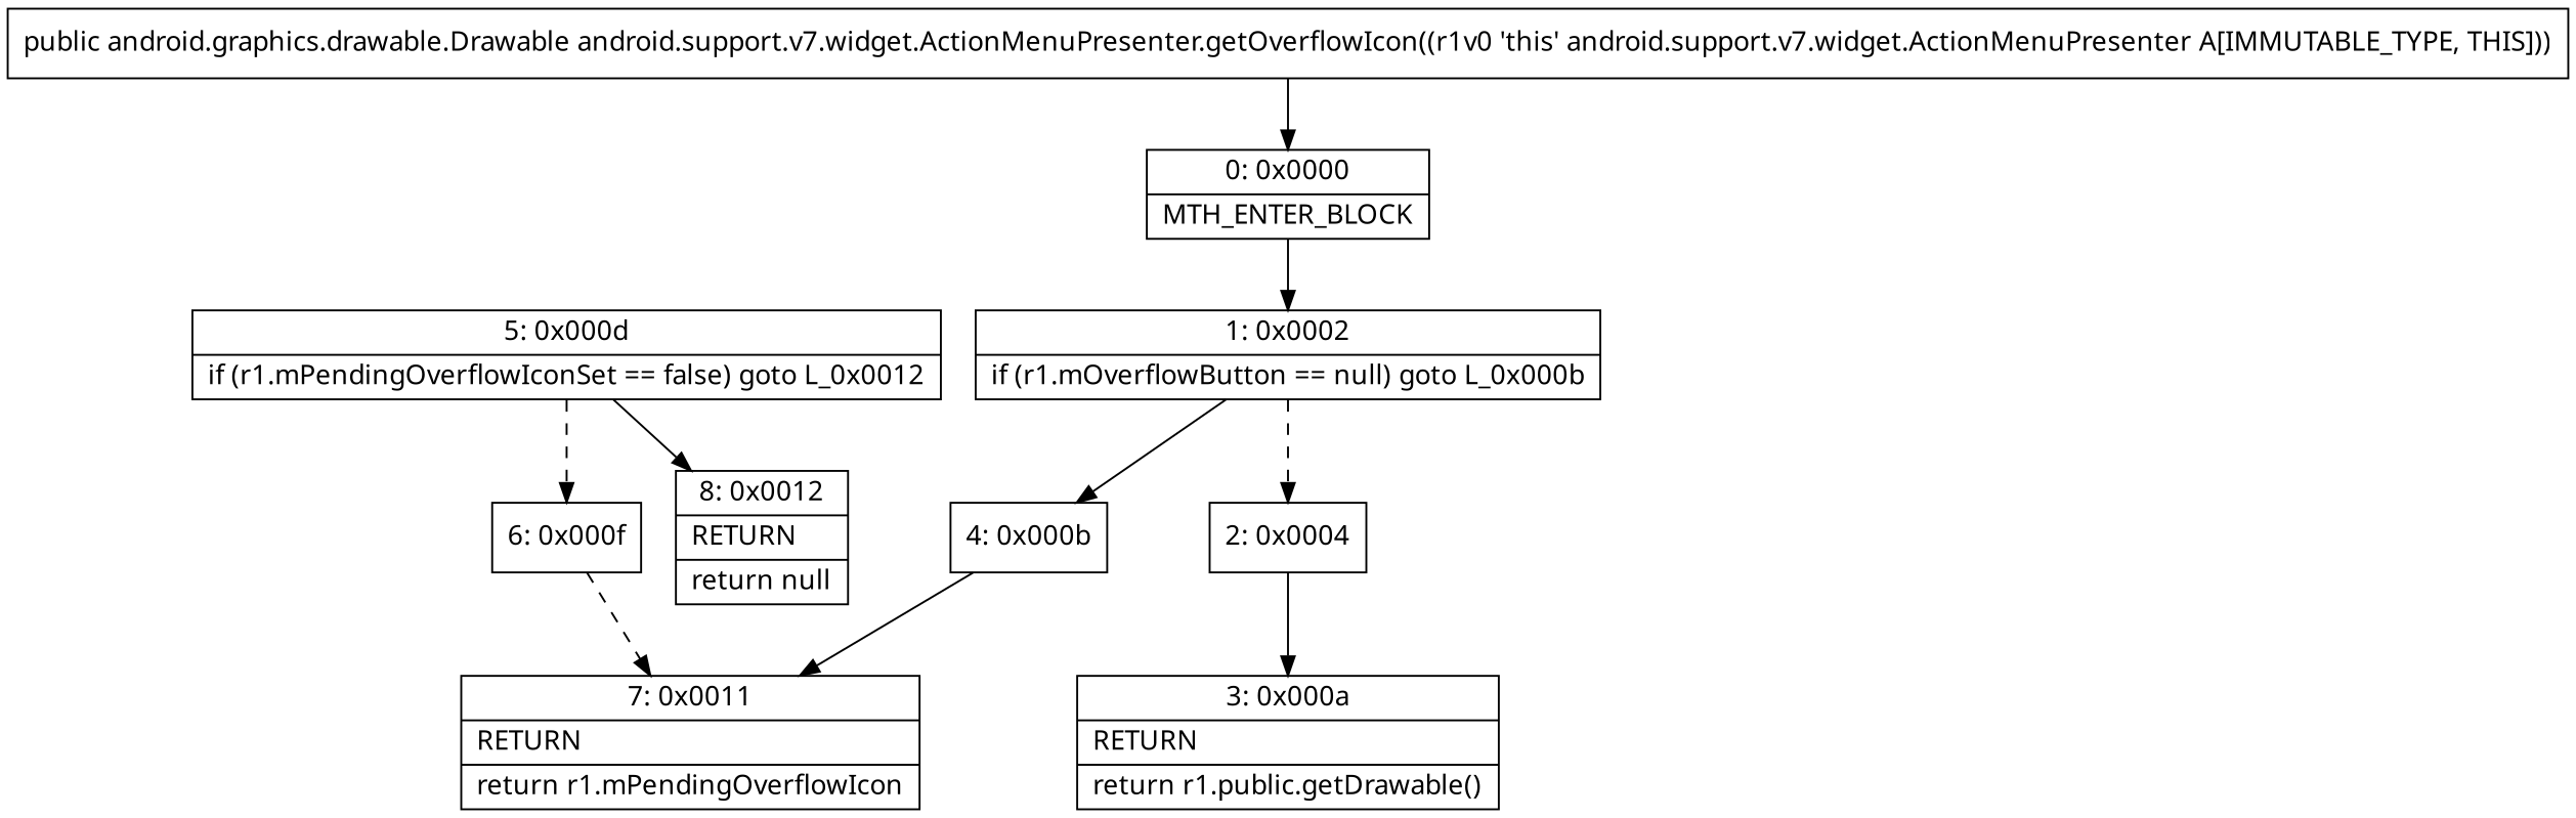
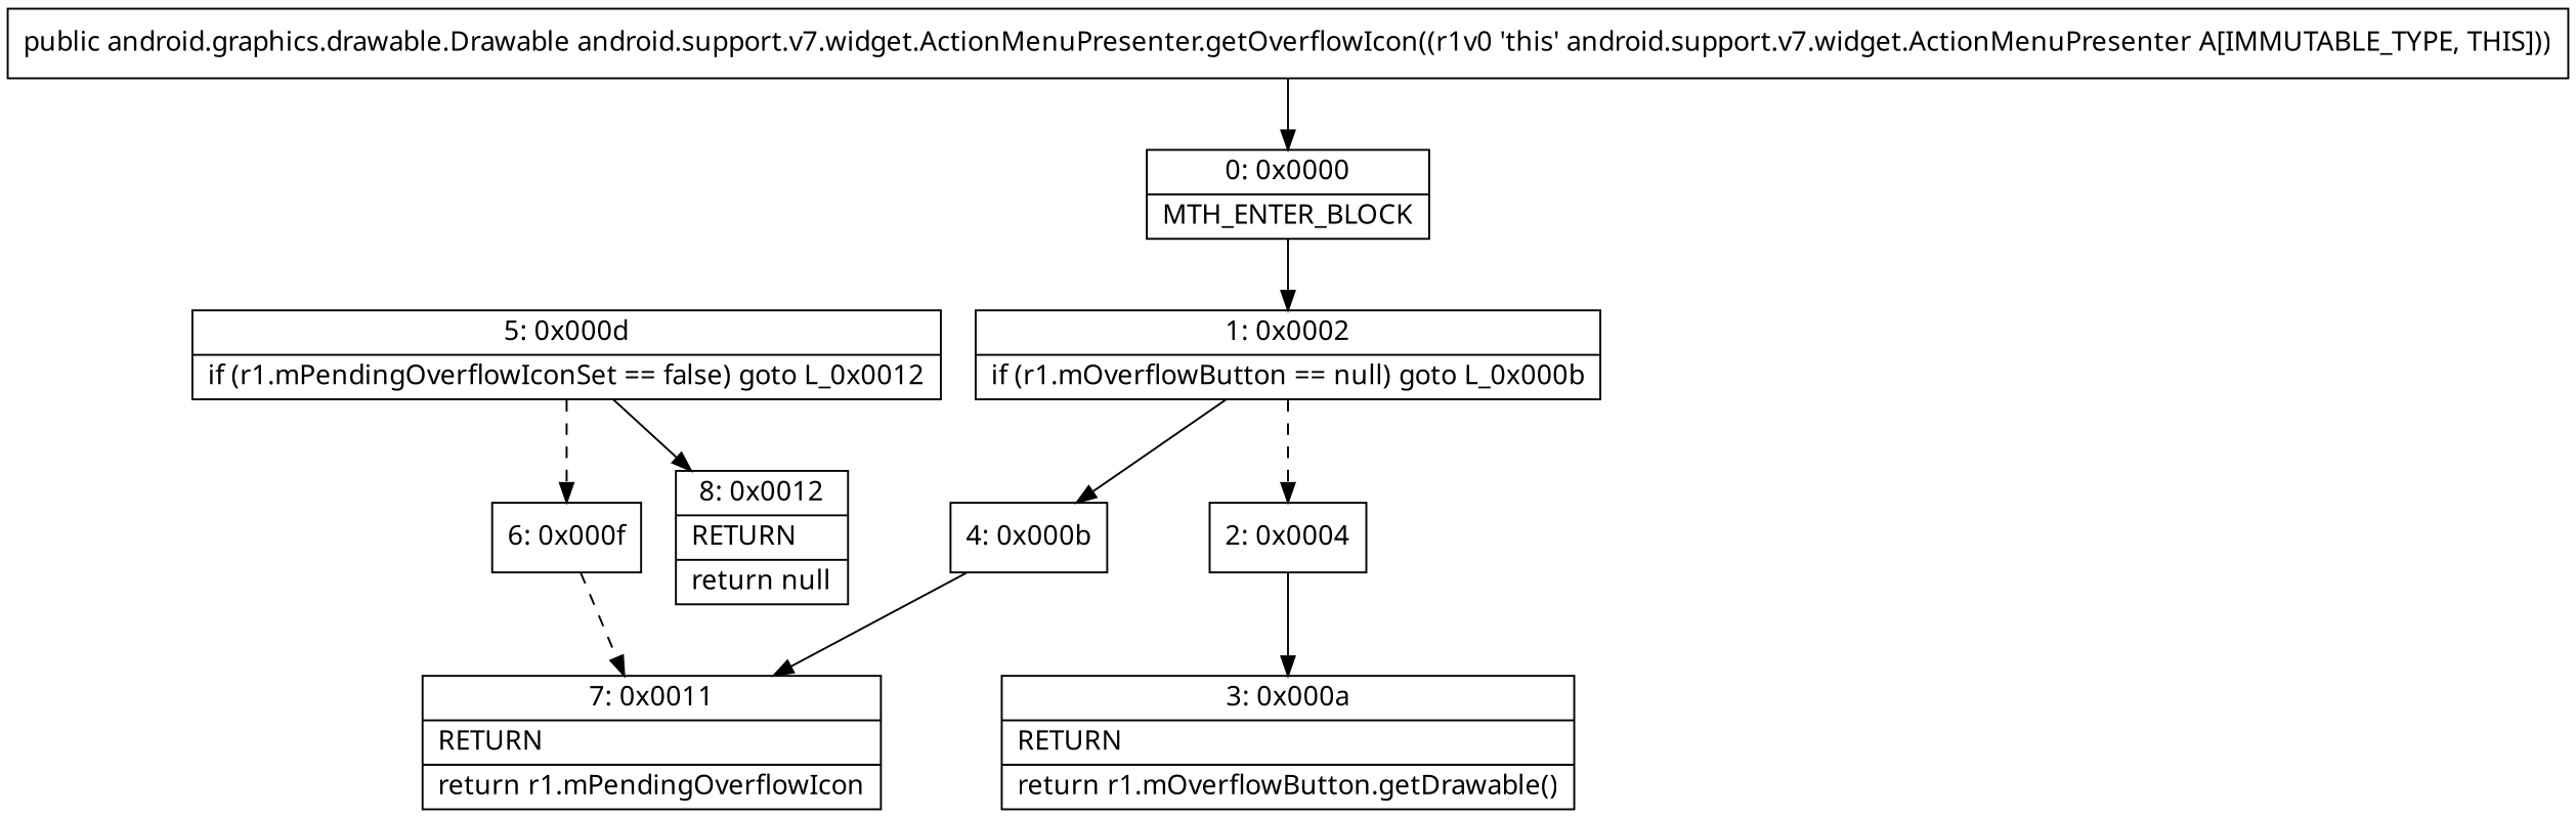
  digraph {
    fontname="Noto Sans"
    node [fontname="Noto Sans" shape=record]
    edge [fontname="Noto Sans"]
    n1 [label="{0\:\ 0x0000|MTH_ENTER_BLOCK\l}"]
    n2 [label="{1\:\ 0x0002|if (r1.mOverflowButton == null) goto L_0x000b\l}"]
    n3 [label="{2\:\ 0x0004}"]
    n4 [label="{4\:\ 0x000b}"]
-   n5 [label="{3\:\ 0x000a|RETURN\l|return r1.public.getDrawable()\l}"]
+   n5 [label="{3\:\ 0x000a|RETURN\l|return r1.mOverflowButton.getDrawable()\l}"]
    n6 [label="{7\:\ 0x0011|RETURN\l|return r1.mPendingOverflowIcon\l}"]
    n7 [label="{5\:\ 0x000d|if (r1.mPendingOverflowIconSet == false) goto L_0x0012\l}"]
    n8 [label="{6\:\ 0x000f}"]
    n9 [label="{8\:\ 0x0012|RETURN\l|return null\l}"]
    n10 [label="{public android.graphics.drawable.Drawable android.support.v7.widget.ActionMenuPresenter.getOverflowIcon((r1v0 'this' android.support.v7.widget.ActionMenuPresenter A[IMMUTABLE_TYPE, THIS])) }"]
    n1 -> n2
    n2 -> n3 [style=dashed]
    n2 -> n4
    n3 -> n5
    n4 -> n6
    n7 -> n8 [style=dashed]
    n7 -> n9
    n8 -> n6 [style=dashed]
    n10 -> n1
  }
